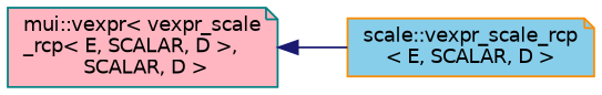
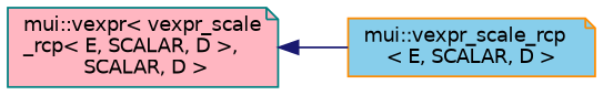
  digraph {
    rankdir=LR
    node [fontname=Helvetica fontsize=10 shape=note style=filled]
-   n1 [color=darkorange fillcolor=skyblue fontcolor=black height=0.2 label="scale::vexpr_scale_rcp\l\< E, SCALAR, D \>" width=0.4]
+   n1 [color=darkorange fillcolor=skyblue fontcolor=black height=0.2 label="mui::vexpr_scale_rcp\l\< E, SCALAR, D \>" width=0.4]
    n2 [color=teal fillcolor=lightpink height=0.2 label="mui::vexpr\< vexpr_scale\l_rcp\< E, SCALAR, D \>,\l SCALAR, D \>" width=0.4]
    n2 -> n1 [color=midnightblue dir=back fontname=Helvetica fontsize=10 labelfontname=Helvetica labelfontsize=10 style=solid]
  }
